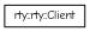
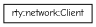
  digraph {
    rankdir=LR
    fontname="Comic Neue"
-   n1 [color=black fillcolor=white fontname="Comic Neue" fontsize=10 height=0.2 label="rty::rty::Client" shape=record style=filled width=0.4]
+   n1 [color=black fillcolor=white fontname="Comic Neue" fontsize=10 height=0.2 label="rty::network::Client" shape=record style=filled width=0.4]
  }
